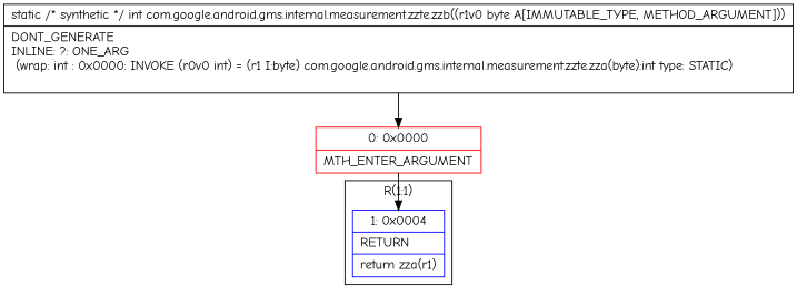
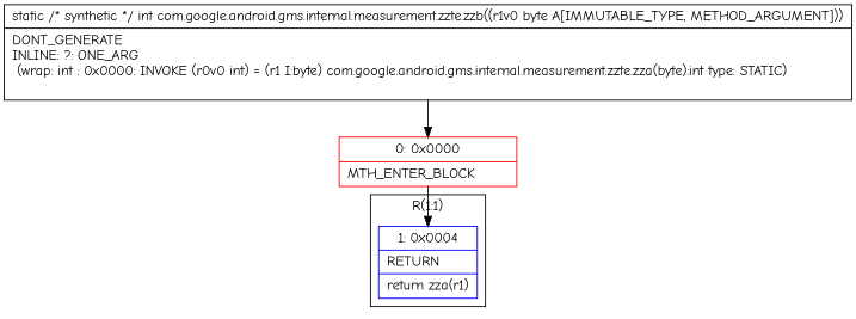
  digraph {
    fontname="Comic Neue"
    node [shape=record fontname="Comic Neue"]
    edge [fontname="Comic Neue"]
    n1 [color=blue label="{1\:\ 0x0004|RETURN\l|return zza(r1)\l}"]
-   n2 [color=red label="{0\:\ 0x0000|MTH_ENTER_ARGUMENT\l}"]
+   n2 [color=red label="{0\:\ 0x0000|MTH_ENTER_BLOCK\l}"]
    n3 [label="{static \/* synthetic *\/ int com.google.android.gms.internal.measurement.zzte.zzb((r1v0 byte A[IMMUTABLE_TYPE, METHOD_ARGUMENT]))  | DONT_GENERATE\lINLINE: ?: ONE_ARG  \l  (wrap: int : 0x0000: INVOKE  (r0v0 int) = (r1 I:byte) com.google.android.gms.internal.measurement.zzte.zza(byte):int type: STATIC)\l\l}"]
    subgraph cluster_1 {
      label="R(1:1)"
      n1
    }
    n2 -> n1
    n3 -> n2
  }
